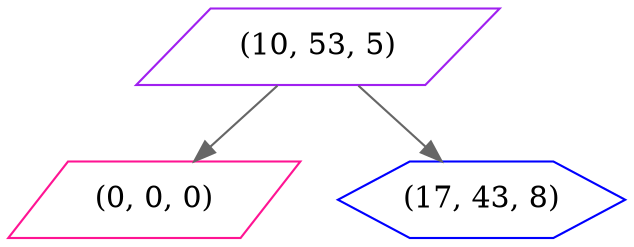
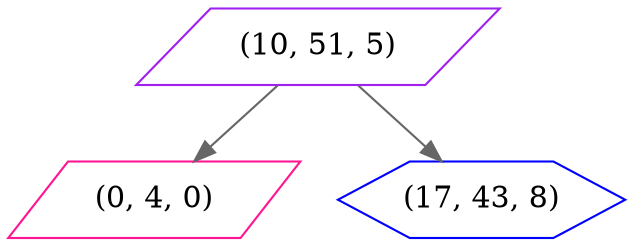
  digraph {
    node [shape=parallelogram]
    edge [color=gray40 style=solid]
-   "(0, 0, 0)" [color=deeppink]
-   "(10, 51, 5)" [color=purple label="(10, 53, 5)"]
+   "(0, 0, 0)" [color=deeppink label="(0, 4, 0)"]
+   "(10, 51, 5)" [color=purple]
    "(17, 43, 8)" [color=blue shape=hexagon]
    "(10, 51, 5)" -> "(0, 0, 0)"
    "(10, 51, 5)" -> "(17, 43, 8)"
  }
